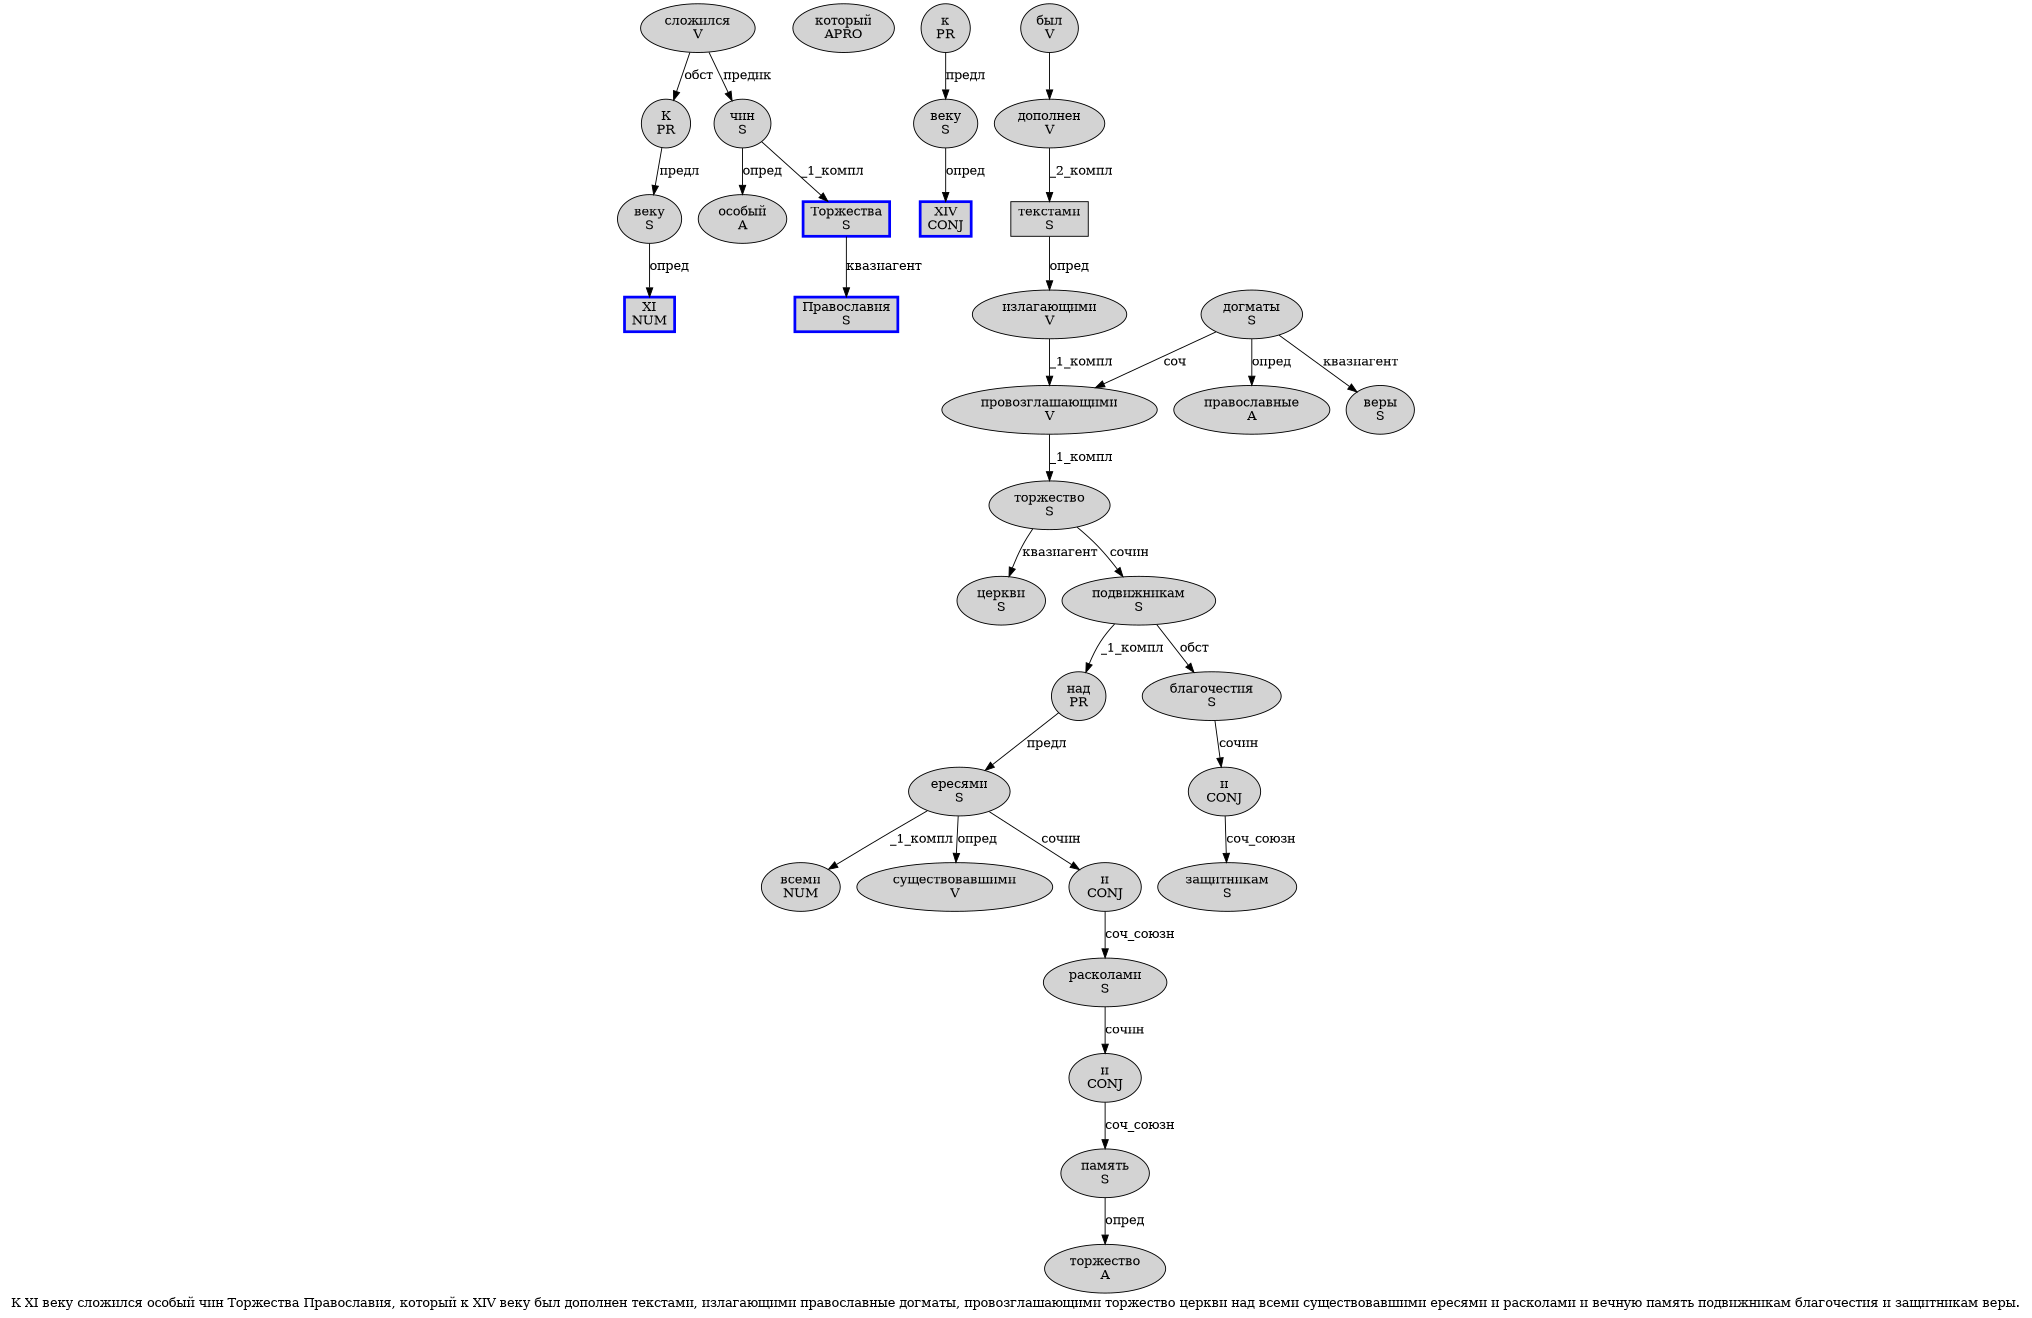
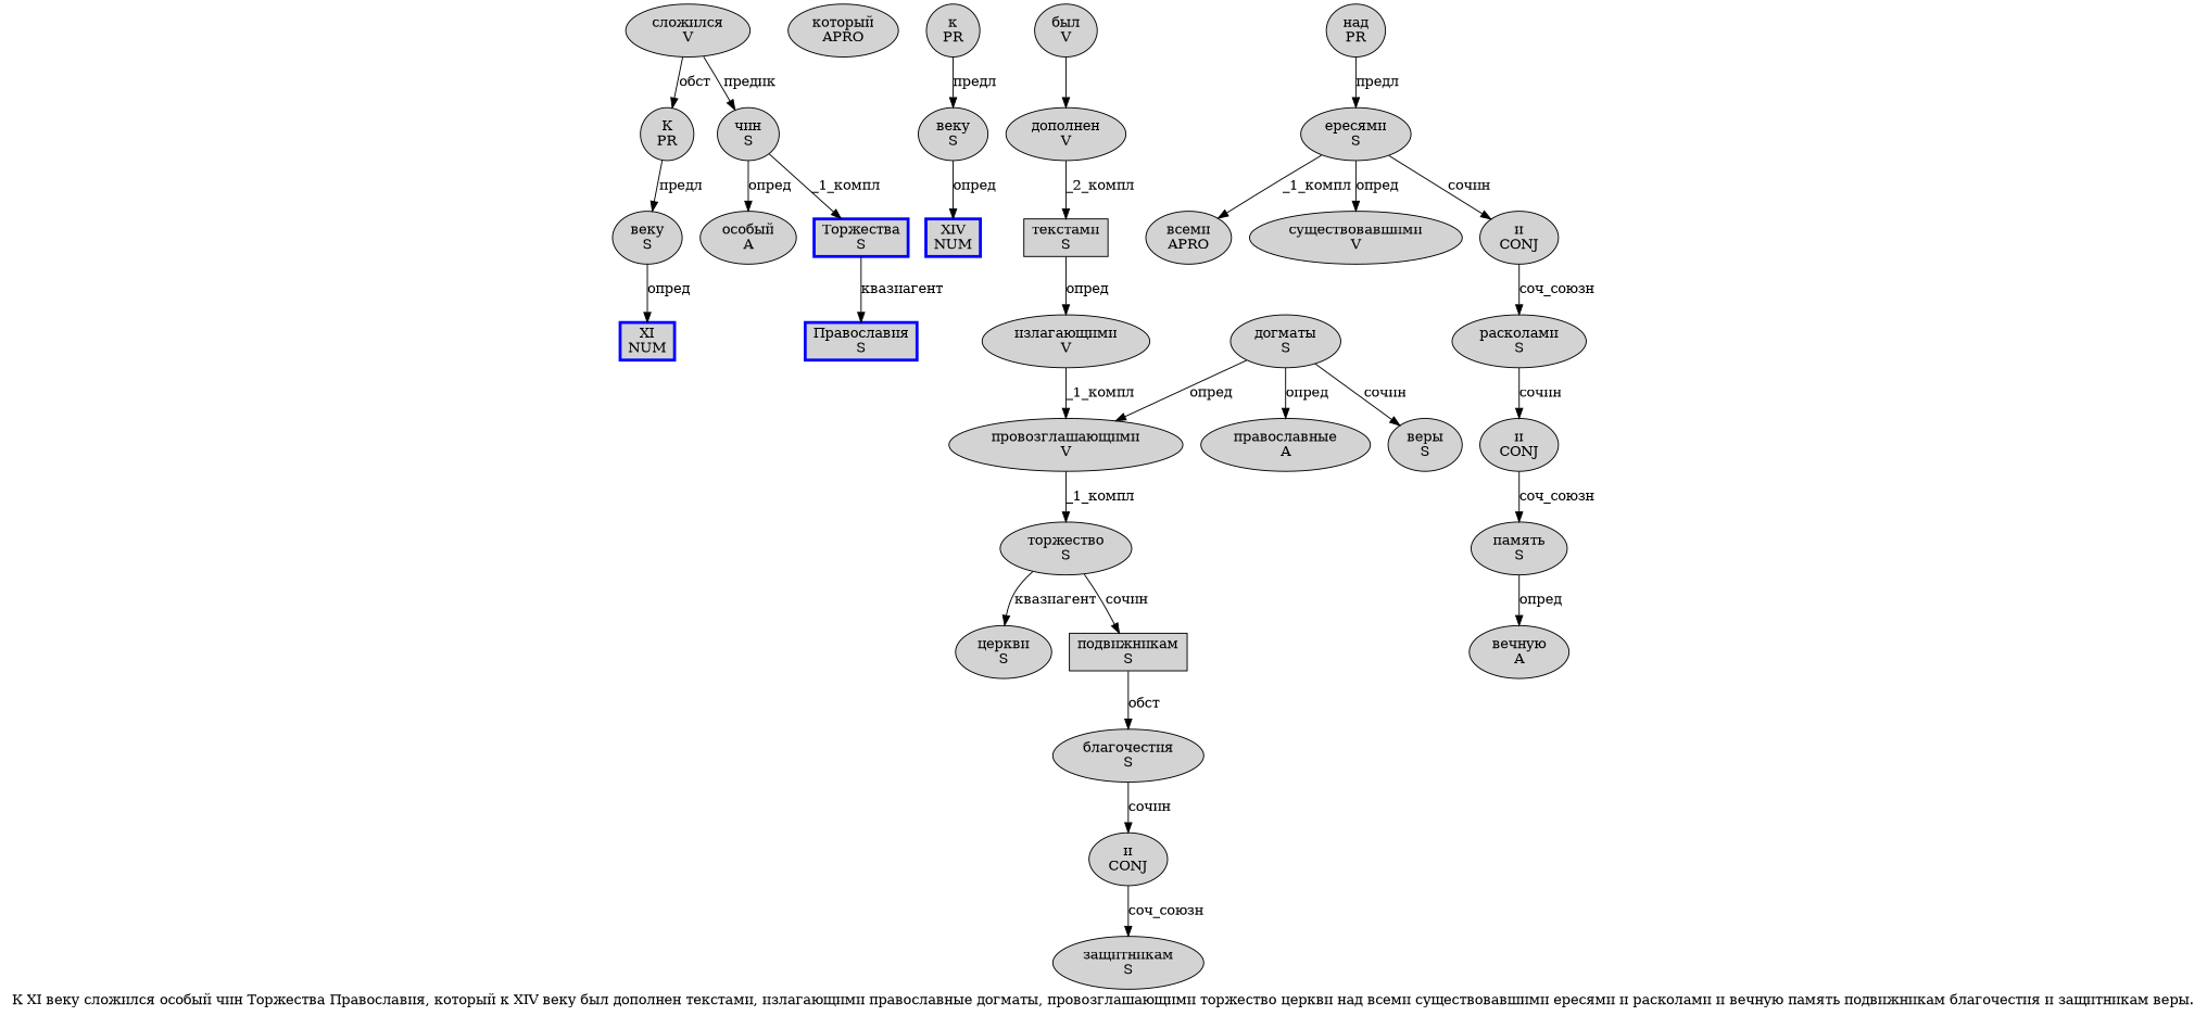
  digraph {
    label="К XI веку сложился особый чин Торжества Православия, который к XIV веку был дополнен текстами, излагающими православные догматы, провозглашающими торжество церкви над всеми существовавшими ересями и расколами и вечную память подвижникам благочестия и защитникам веры."
    node [fillcolor=lightgray penwidth=1 shape=ellipse style=filled]
    n1 [label="К\nPR"]
    n2 [label="веку\nS"]
    n3 [color=blue label="XI\nNUM" penwidth=3 shape=box]
    n4 [label="сложился\nV"]
    n5 [label="чин\nS"]
    n6 [label="особый\nA"]
    n7 [color=blue label="Торжества\nS" penwidth=3 shape=box]
    n8 [color=blue label="Православия\nS" penwidth=3 shape=box]
    n9 [label="который\nAPRO"]
    n10 [label="к\nPR"]
    n11 [label="веку\nS"]
-   n12 [color=blue label="XIV\nCONJ" penwidth=3 shape=box]
+   n12 [color=blue label="XIV\nNUM" penwidth=3 shape=box]
    n13 [label="был\nV"]
    n14 [label="дополнен\nV"]
    n15 [label="текстами\nS" shape=box]
    n16 [label="излагающими\nV"]
    n17 [label="провозглашающими\nV"]
    n18 [label="догматы\nS"]
    n19 [label="православные\nA"]
    n20 [label="веры\nS"]
    n21 [label="торжество\nS"]
    n22 [label="церкви\nS"]
-   n23 [label="подвижникам\nS"]
+   n23 [label="подвижникам\nS" shape=box]
    n24 [label="над\nPR"]
    n25 [label="благочестия\nS"]
    n26 [label="ересями\nS"]
-   n27 [label="всеми\nNUM"]
+   n27 [label="всеми\nAPRO"]
    n28 [label="существовавшими\nV"]
    n29 [label="и\nCONJ"]
    n30 [label="расколами\nS"]
    n31 [label="и\nCONJ"]
    n32 [label="память\nS"]
-   n33 [label="торжество\nA"]
+   n33 [label="вечную\nA"]
    n34 [label="и\nCONJ"]
    n35 [label="защитникам\nS"]
    n1 -> n2 [label="предл"]
    n2 -> n3 [label="опред"]
    n4 -> n1 [label="обст"]
    n4 -> n5 [label="предик"]
    n5 -> n6 [label="опред"]
    n5 -> n7 [label="_1_компл"]
    n7 -> n8 [label="квазиагент"]
    n10 -> n11 [label="предл"]
    n11 -> n12 [label="опред"]
    n13 -> n14
    n14 -> n15 [label="_2_компл"]
    n15 -> n16 [label="опред"]
    n16 -> n17 [label="_1_компл"]
    n17 -> n21 [label="_1_компл"]
-   n18 -> n17 [label="соч"]
+   n18 -> n17 [label="опред"]
    n18 -> n19 [label="опред"]
-   n18 -> n20 [label="квазиагент"]
+   n18 -> n20 [label="сочин"]
    n21 -> n22 [label="квазиагент"]
    n21 -> n23 [label="сочин"]
-   n23 -> n24 [label="_1_компл"]
    n23 -> n25 [label="обст"]
    n24 -> n26 [label="предл"]
    n25 -> n34 [label="сочин"]
    n26 -> n27 [label="_1_компл"]
    n26 -> n28 [label="опред"]
    n26 -> n29 [label="сочин"]
    n29 -> n30 [label="соч_союзн"]
    n30 -> n31 [label="сочин"]
    n31 -> n32 [label="соч_союзн"]
    n32 -> n33 [label="опред"]
    n34 -> n35 [label="соч_союзн"]
  }
